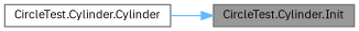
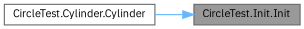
  digraph {
    rankdir=RL
    fontname="IBM Plex Sans"
    node [fontname="IBM Plex Sans" fontsize=10 shape=box style=filled]
-   n1 [color=gray40 fillcolor=grey60 fontcolor=black height=0.2 label="CircleTest.Cylinder.Init" width=0.4]
+   n1 [color=gray40 fillcolor=grey60 fontcolor=black height=0.2 label="CircleTest.Init.Init" width=0.4]
    n2 [color=grey40 fillcolor=white height=0.2 label="CircleTest.Cylinder.Cylinder" width=0.4]
    n1 -> n2 [color=steelblue1 dir=back fontname="IBM Plex Sans" fontsize=10 labelfontname=Helvetica labelfontsize=10 style=solid]
  }
